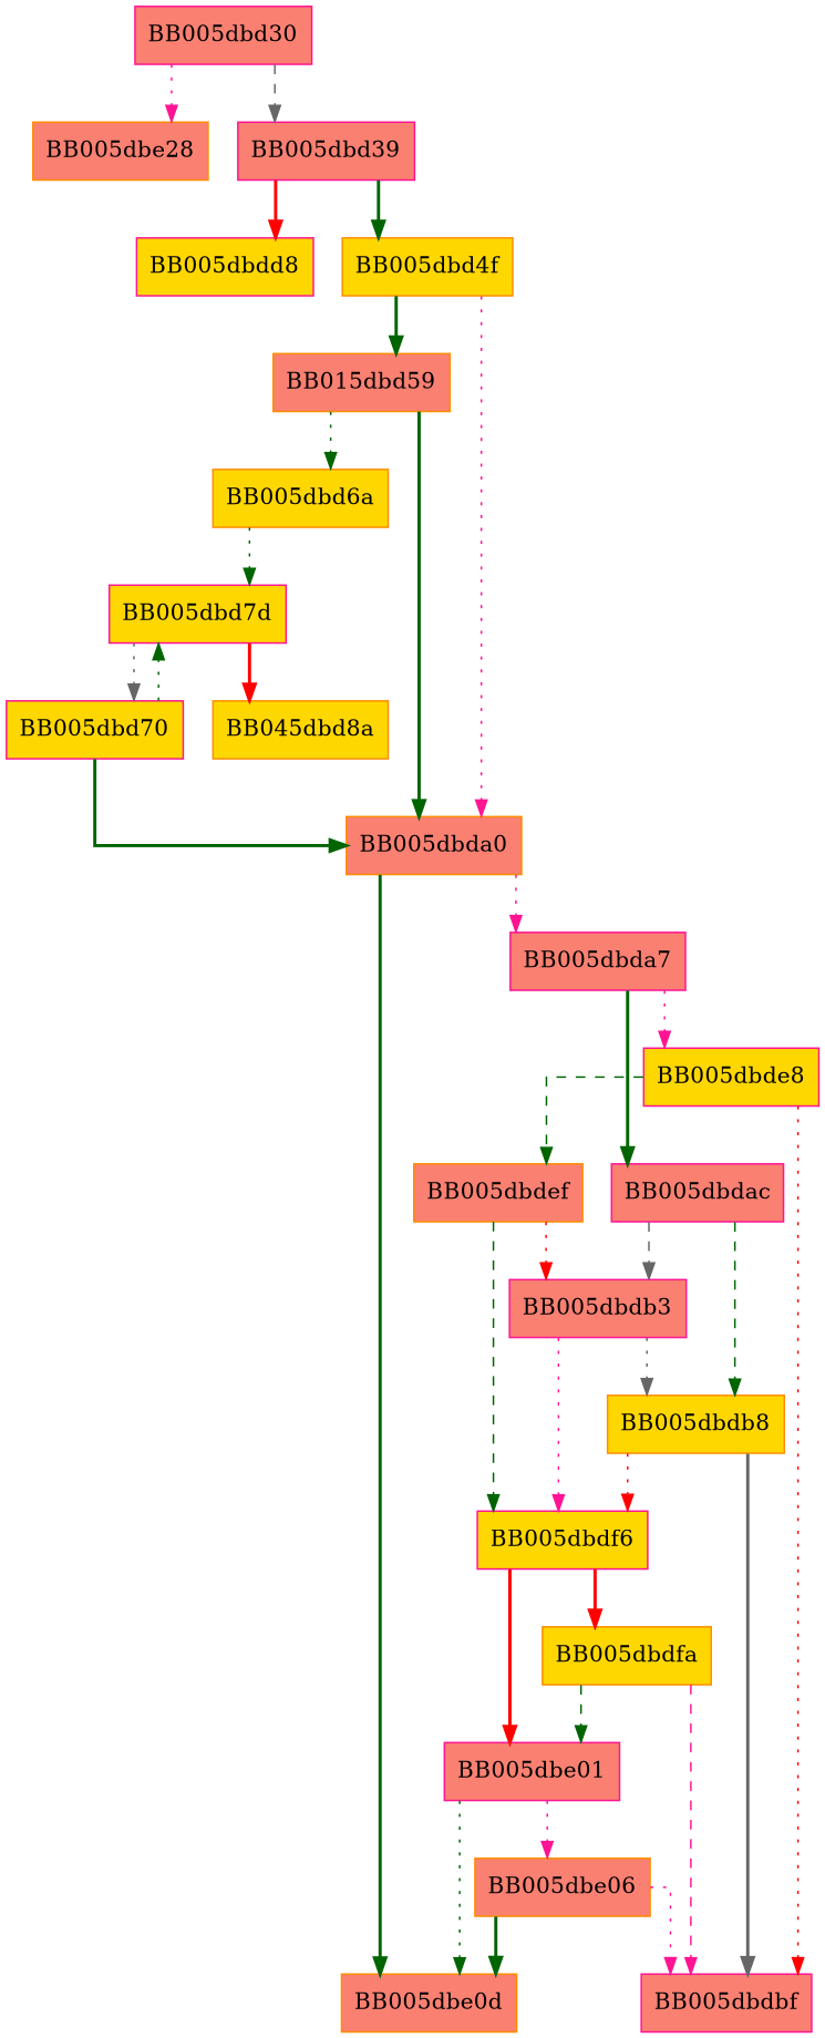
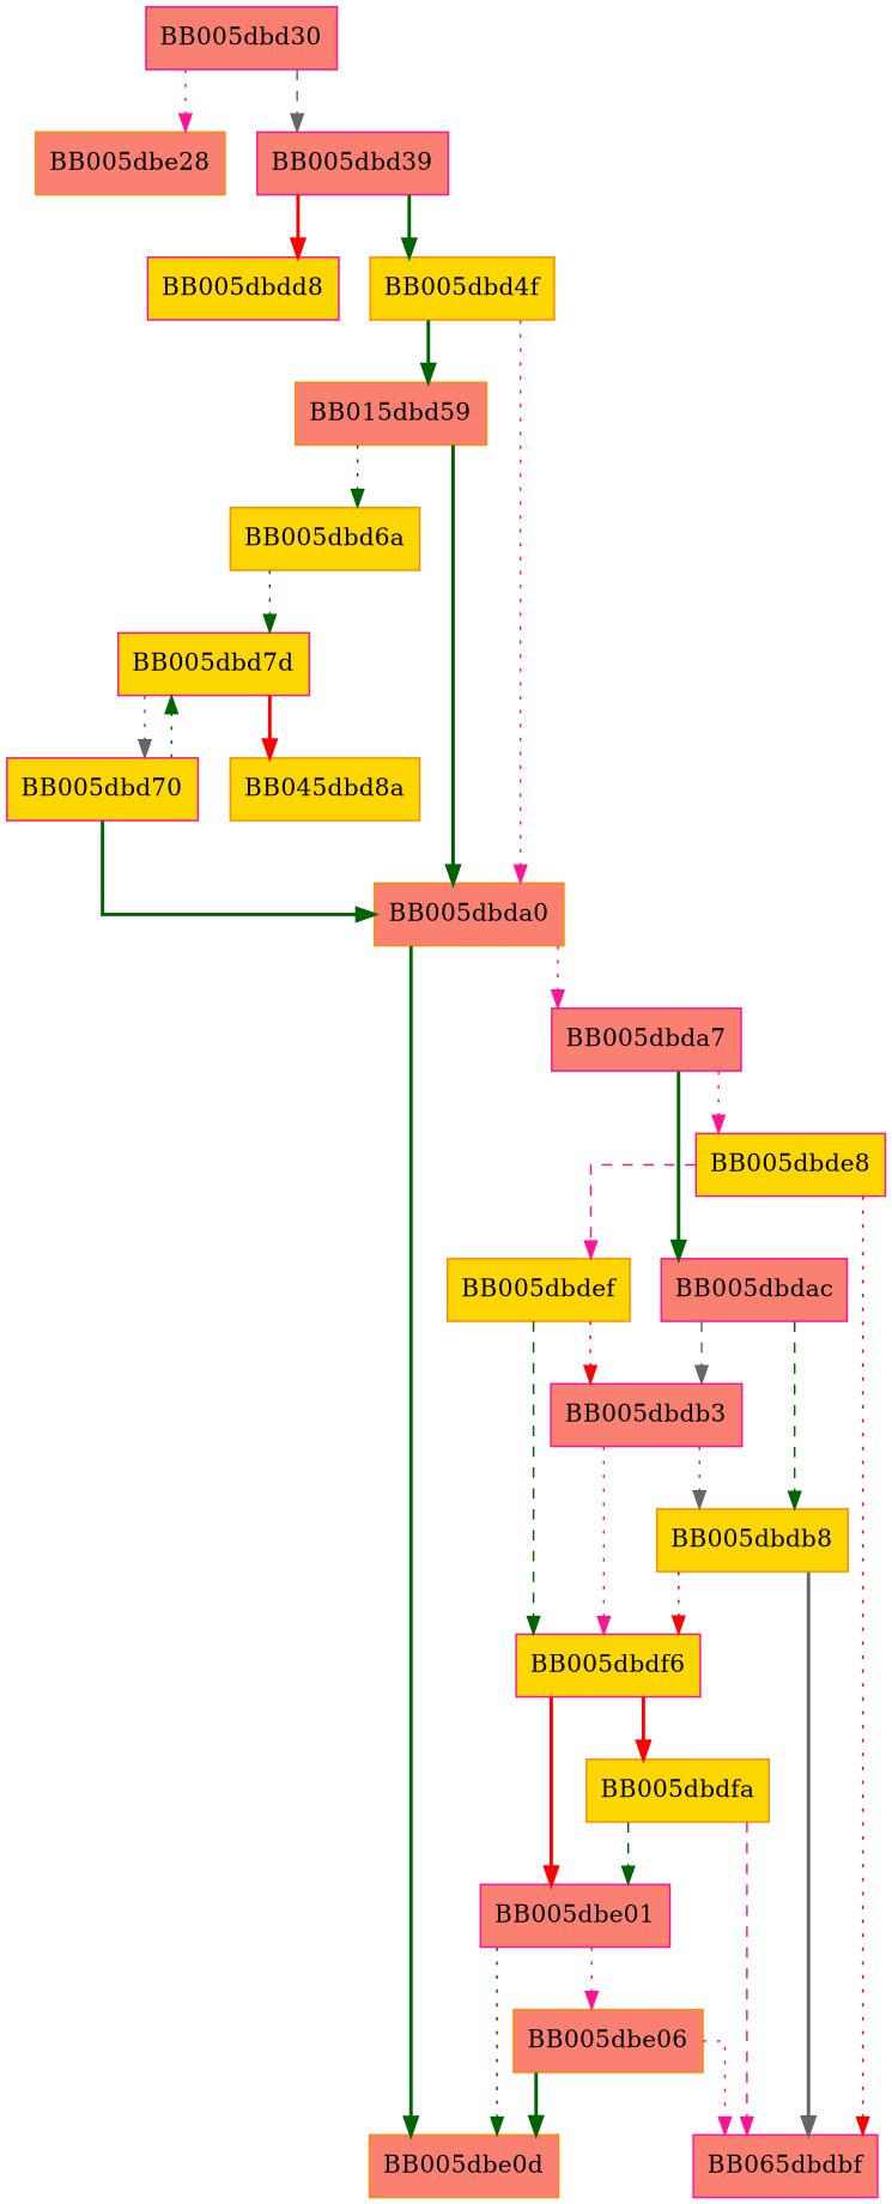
  digraph {
    fontname="DejaVu Serif"
    splines=ortho
    node [color=deeppink fillcolor=salmon fontname="DejaVu Serif" shape=box style=filled]
    edge [color=darkgreen fontname="DejaVu Serif" style=dotted]
    BB005dbe28 [color=darkorange]
    BB005dbd30
    BB005dbd39
    BB005dbdd8 [fillcolor=gold]
    BB005dbd4f [color=darkorange fillcolor=gold]
    BB005dbda0 [color=darkorange]
    n7 [color=darkorange label=BB015dbd59]
    BB005dbe0d [color=darkorange]
    BB005dbda7
    BB005dbd6a [color=darkorange fillcolor=gold]
    BB005dbde8 [fillcolor=gold]
    BB005dbdac
    BB005dbd7d [fillcolor=gold]
    BB005dbd70 [fillcolor=gold]
    n15 [color=darkorange fillcolor=gold label=BB045dbd8a]
-   BB005dbdbf
-   BB005dbdef [color=darkorange]
+   BB005dbdbf [label=BB065dbdbf]
+   BB005dbdef [color=darkorange fillcolor=gold]
    BB005dbdb8 [color=darkorange fillcolor=gold]
    BB005dbdb3
    BB005dbdf6 [fillcolor=gold]
    BB005dbe01
    BB005dbdfa [color=darkorange fillcolor=gold]
    BB005dbe06 [color=darkorange]
    BB005dbd30 -> BB005dbe28 [color=deeppink]
    BB005dbd30 -> BB005dbd39 [color=gray40 style=dashed]
    BB005dbd39 -> BB005dbdd8 [color=red style=bold]
    BB005dbd39 -> BB005dbd4f [style=bold]
    BB005dbd4f -> BB005dbda0 [color=deeppink]
    BB005dbd4f -> n7 [style=bold]
    BB005dbda0 -> BB005dbe0d [style=bold]
    BB005dbda0 -> BB005dbda7 [color=deeppink]
    n7 -> BB005dbda0 [style=bold]
    n7 -> BB005dbd6a
    BB005dbda7 -> BB005dbde8 [color=deeppink]
    BB005dbda7 -> BB005dbdac [style=bold]
    BB005dbd6a -> BB005dbd7d
    BB005dbde8 -> BB005dbdbf [color=red]
-   BB005dbde8 -> BB005dbdef [style=dashed]
+   BB005dbde8 -> BB005dbdef [color=deeppink style=dashed]
    BB005dbdac -> BB005dbdb8 [style=dashed]
    BB005dbdac -> BB005dbdb3 [color=gray40 style=dashed]
    BB005dbd7d -> BB005dbd70 [color=gray40]
    BB005dbd7d -> n15 [color=red style=bold]
    BB005dbd70 -> BB005dbda0 [style=bold]
    BB005dbd70 -> BB005dbd7d
    BB005dbdef -> BB005dbdb3 [color=red]
    BB005dbdef -> BB005dbdf6 [style=dashed]
    BB005dbdb8 -> BB005dbdbf [color=gray40 style=bold]
    BB005dbdb8 -> BB005dbdf6 [color=red]
    BB005dbdb3 -> BB005dbdb8 [color=gray40]
    BB005dbdb3 -> BB005dbdf6 [color=deeppink]
    BB005dbdf6 -> BB005dbe01 [color=red style=bold]
    BB005dbdf6 -> BB005dbdfa [color=red style=bold]
    BB005dbe01 -> BB005dbe0d
    BB005dbe01 -> BB005dbe06 [color=deeppink]
    BB005dbdfa -> BB005dbdbf [color=deeppink style=dashed]
    BB005dbdfa -> BB005dbe01 [style=dashed]
    BB005dbe06 -> BB005dbe0d [style=bold]
    BB005dbe06 -> BB005dbdbf [color=deeppink]
  }
